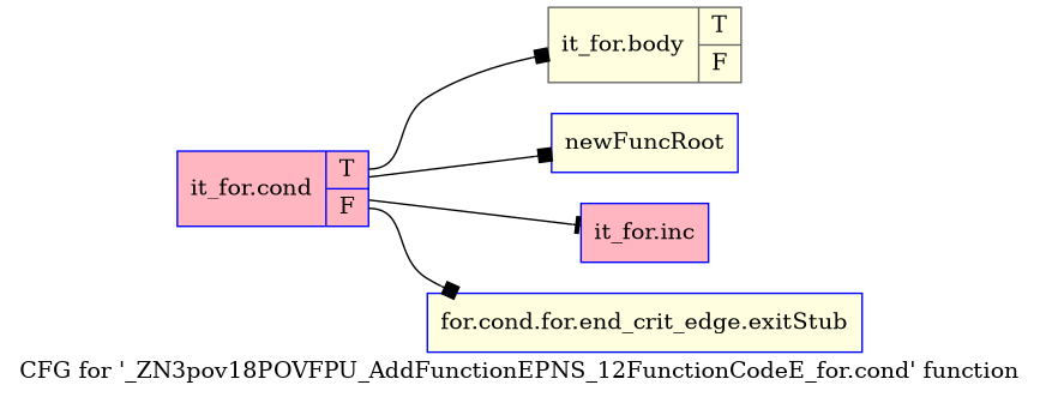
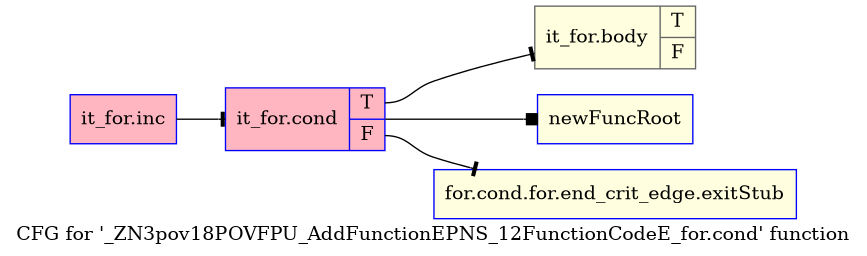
  digraph {
    label="CFG for '_ZN3pov18POVFPU_AddFunctionEPNS_12FunctionCodeE_for.cond' function"
    rankdir=LR
    node [color=blue fillcolor=lightyellow shape=record style=filled]
    edge [arrowhead=box]
    n1 [label="{newFuncRoot}"]
    n2 [fillcolor=lightpink label="{it_for.cond|{<s0>T|<s1>F}}"]
    n3 [label="{for.cond.for.end_crit_edge.exitStub}"]
    n4 [color=gray40 label="{it_for.body|{<s0>T|<s1>F}}"]
    n5 [fillcolor=lightpink label="{it_for.inc}"]
    n2 -> n1
-   n2 -> n3 [tailport=s1]
-   n2 -> n4 [tailport=s0]
-   n2 -> n5 [arrowhead=tee]
+   n2 -> n3 [arrowhead=tee tailport=s1]
+   n2 -> n4 [arrowhead=tee tailport=s0]
+   n5 -> n2 [arrowhead=tee]
  }
